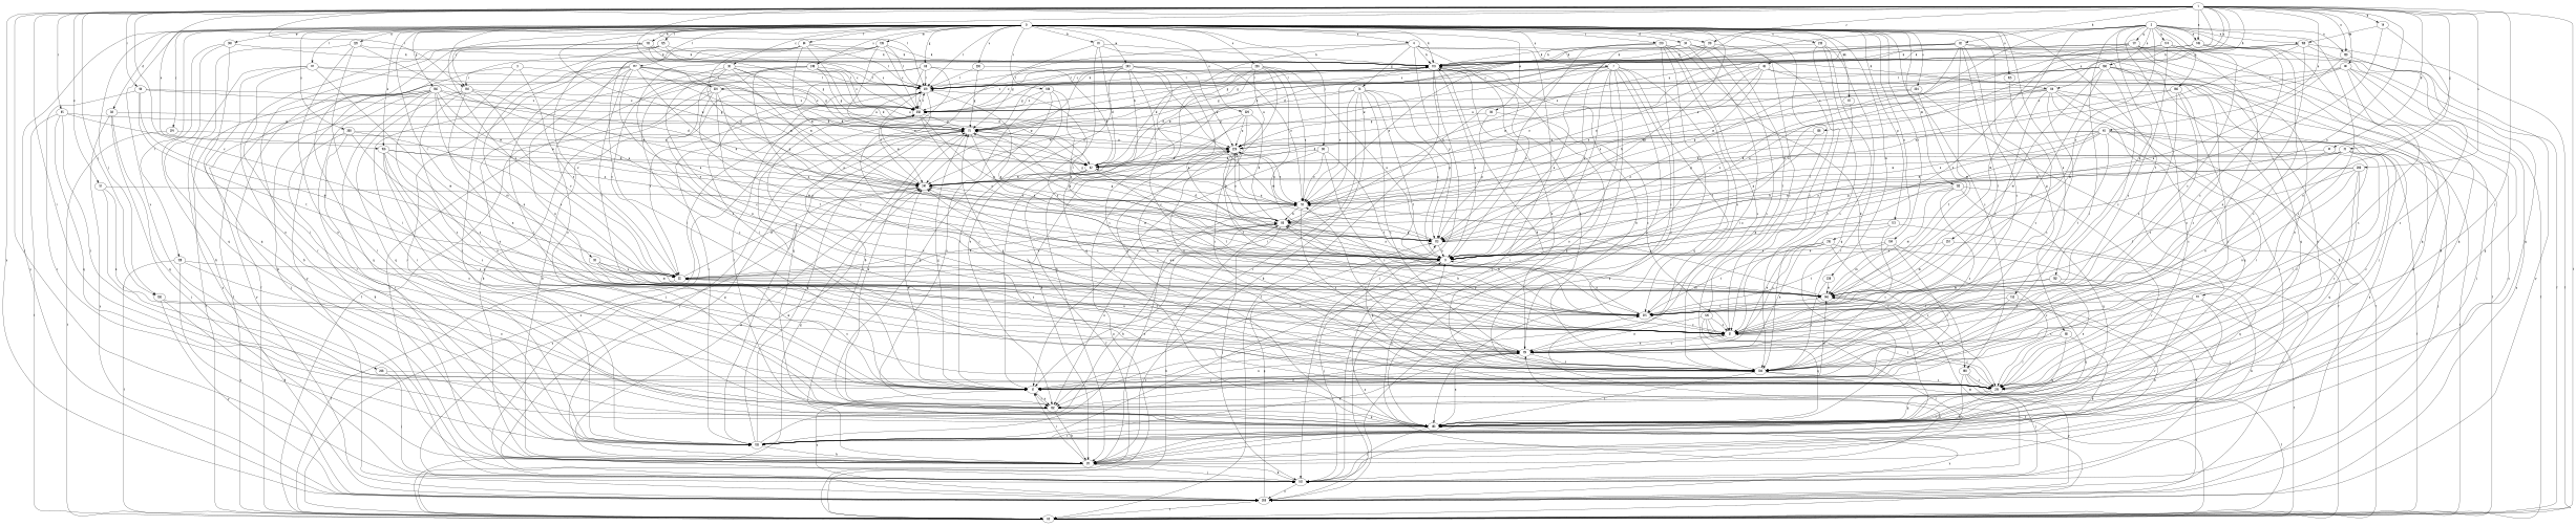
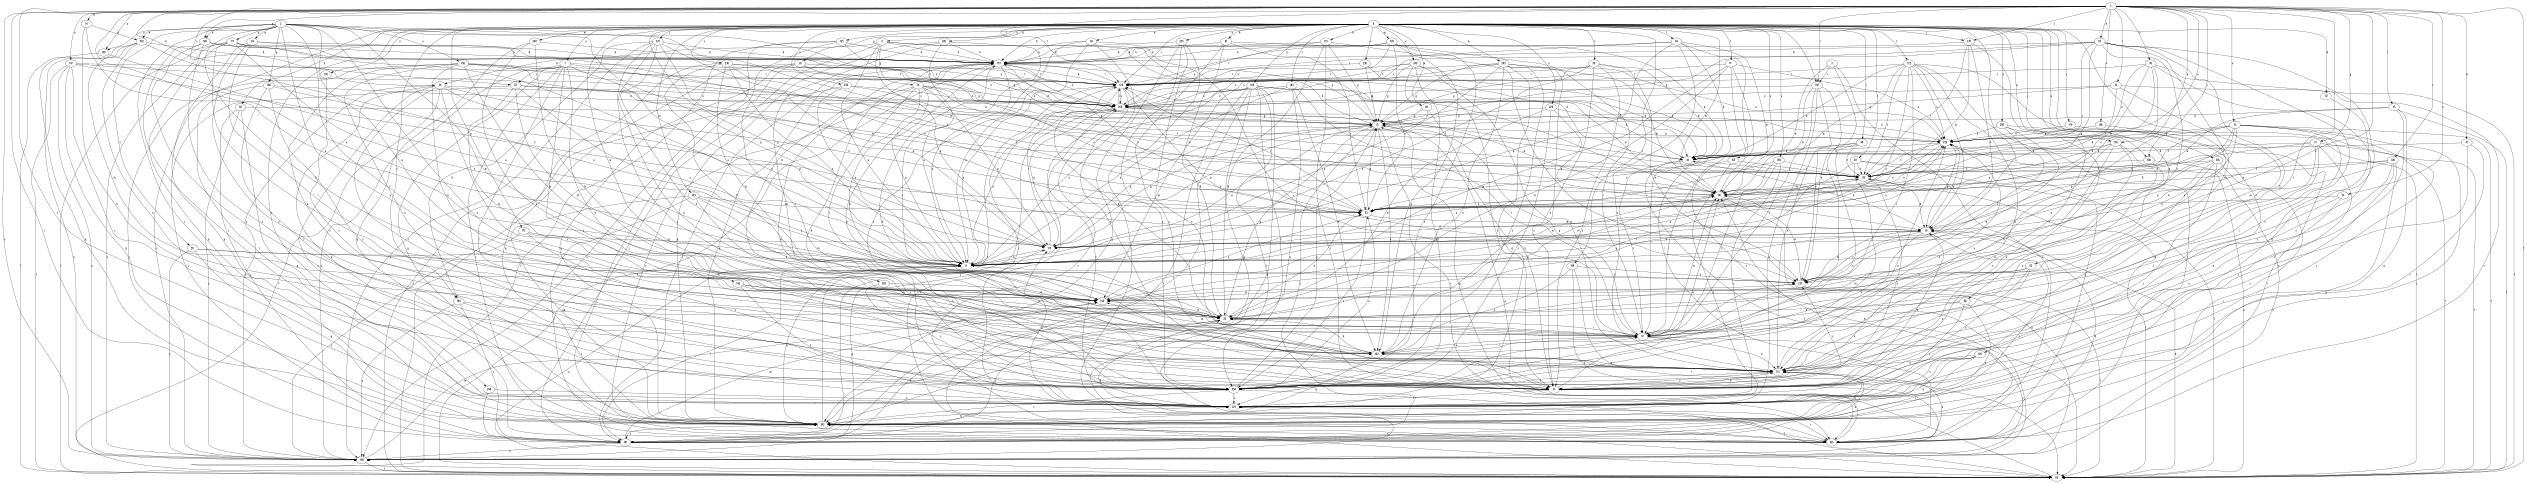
  strict digraph {
    fontname=Oswald
    node [fontname=Oswald]
    edge [fontname=Oswald]
    0
    4
    7
    30
    34
    38
    64
    68
    69
    81
    93
    98
    100
    113
    117
    119
    122
    125
    126
    127
    128
    129
    133
    139
    153
    155
    156
    166
    172
    173
    184
    192
    194
    198
    211
    216
    220
    229
    230
    234
    235
    236
    237
    238
    240
    241
    243
    247
    248
    249
    268
    269
    270
    274
    278
    9
    84
    107
    42
    74
    75
    201
    279
    31
    162
    193
    183
    215
    97
    204
    151
    20
    65
    53
    258
    140
    226
    86
    1
    14
    41
    45
    49
    51
    73
    82
    94
    95
    147
    149
    158
    159
    200
    150
    2
    160
    174
    177
    180
    182
    257
    3
    0 -> 4 [label=a]
    0 -> 7 [label=a]
    0 -> 30 [label=c]
    0 -> 34 [label=d]
    0 -> 38 [label=d]
    0 -> 64 [label=f]
    0 -> 68 [label=g]
    0 -> 69 [label=g]
    0 -> 81 [label=h]
    0 -> 93 [label=i]
    0 -> 98 [label=j]
    0 -> 100 [label=j]
    0 -> 113 [label=k]
    0 -> 117 [label=k]
    0 -> 119 [label=k]
    0 -> 122 [label=l]
    0 -> 125 [label=l]
    0 -> 126 [label=l]
    0 -> 127 [label=l]
    0 -> 128 [label=l]
    0 -> 129 [label=l]
    0 -> 133 [label=m]
    0 -> 139 [label=m]
    0 -> 153 [label=o]
    0 -> 155 [label=o]
    0 -> 156 [label=o]
    0 -> 166 [label=p]
    0 -> 172 [label=p]
    0 -> 173 [label=p]
    0 -> 184 [label=r]
    0 -> 192 [label=r]
    0 -> 194 [label=s]
    0 -> 198 [label=s]
    0 -> 211 [label=t]
    0 -> 216 [label=u]
    0 -> 220 [label=u]
    0 -> 229 [label=v]
    0 -> 230 [label=v]
    0 -> 234 [label=v]
    0 -> 235 [label=v]
    0 -> 236 [label=v]
    0 -> 237 [label=v]
    0 -> 238 [label=w]
    0 -> 240 [label=w]
    0 -> 241 [label=w]
    0 -> 243 [label=w]
    0 -> 247 [label=w]
    0 -> 248 [label=x]
    0 -> 249 [label=x]
    0 -> 268 [label=y]
    0 -> 269 [label=y]
    0 -> 270 [label=z]
    0 -> 274 [label=z]
    0 -> 278 [label=z]
    4 -> 119 [label=k]
    4 -> 173 [label=p]
    4 -> 9 [label=a]
    4 -> 84 [label=h]
    4 -> 107 [label=j]
    4 -> 42 [label=d]
    4 -> 74 [label=g]
    4 -> 75 [label=g]
    7 -> 129 [label=l]
    7 -> 269 [label=y]
    7 -> 9 [label=a]
    7 -> 201 [label=s]
    7 -> 279 [label=z]
    7 -> 31 [label=c]
    7 -> 162 [label=o]
    7 -> 193 [label=r]
    7 -> 183 [label=q]
    7 -> 215 [label=t]
    30 -> 129 [label=l]
    30 -> 237 [label=v]
    30 -> 9 [label=a]
    30 -> 42 [label=d]
    30 -> 75 [label=g]
    30 -> 31 [label=c]
    30 -> 162 [label=o]
    34 -> 119 [label=k]
    34 -> 9 [label=a]
    34 -> 31 [label=c]
    34 -> 97 [label=i]
    34 -> 204 [label=s]
    38 -> 269 [label=y]
    38 -> 107 [label=j]
    38 -> 75 [label=g]
    38 -> 183 [label=q]
    64 -> 119 [label=k]
    64 -> 129 [label=l]
    64 -> 173 [label=p]
    64 -> 247 [label=w]
    64 -> 42 [label=d]
    64 -> 193 [label=r]
    64 -> 151 [label=n]
    68 -> 279 [label=z]
    68 -> 183 [label=q]
    68 -> 151 [label=n]
    68 -> 20 [label=b]
    69 -> 129 [label=l]
    69 -> 183 [label=q]
    69 -> 97 [label=i]
    69 -> 65 [label=f]
    69 -> 53 [label=e]
    69 -> 258 [label=x]
    81 -> 119 [label=k]
    81 -> 42 [label=d]
    81 -> 31 [label=c]
    81 -> 20 [label=b]
    81 -> 53 [label=e]
    93 -> 237 [label=v]
    93 -> 31 [label=c]
    93 -> 151 [label=n]
    93 -> 140 [label=m]
    98 -> 42 [label=d]
    98 -> 215 [label=t]
    98 -> 97 [label=i]
    98 -> 204 [label=s]
    98 -> 53 [label=e]
    100 -> 269 [label=y]
    100 -> 215 [label=t]
    100 -> 20 [label=b]
    113 -> 119 [label=k]
    113 -> 237 [label=v]
    113 -> 75 [label=g]
    113 -> 193 [label=r]
    113 -> 20 [label=b]
    113 -> 258 [label=x]
    117 -> 31 [label=c]
    119 -> 129 [label=l]
    119 -> 9 [label=a]
    119 -> 107 [label=j]
    119 -> 42 [label=d]
    119 -> 183 [label=q]
    119 -> 151 [label=n]
    119 -> 65 [label=f]
    119 -> 53 [label=e]
    119 -> 258 [label=x]
    122 -> 129 [label=l]
    122 -> 247 [label=w]
    122 -> 9 [label=a]
    122 -> 42 [label=d]
    122 -> 193 [label=r]
    122 -> 215 [label=t]
    122 -> 97 [label=i]
    122 -> 151 [label=n]
    122 -> 65 [label=f]
    122 -> 226 [label=u]
    122 -> 86 [label=h]
    125 -> 119 [label=k]
    125 -> 269 [label=y]
    125 -> 193 [label=r]
    125 -> 65 [label=f]
    125 -> 258 [label=x]
    126 -> 107 [label=j]
    126 -> 279 [label=z]
    126 -> 31 [label=c]
    126 -> 183 [label=q]
    126 -> 151 [label=n]
    127 -> 129 [label=l]
    127 -> 269 [label=y]
    127 -> 97 [label=i]
    127 -> 20 [label=b]
    127 -> 140 [label=m]
    127 -> 226 [label=u]
    128 -> 237 [label=v]
    128 -> 269 [label=y]
    128 -> 162 [label=o]
    128 -> 65 [label=f]
    129 -> 119 [label=k]
    129 -> 237 [label=v]
    129 -> 9 [label=a]
    129 -> 279 [label=z]
    129 -> 193 [label=r]
    129 -> 20 [label=b]
    129 -> 258 [label=x]
    133 -> 9 [label=a]
    133 -> 193 [label=r]
    133 -> 183 [label=q]
    133 -> 204 [label=s]
    133 -> 53 [label=e]
    133 -> 140 [label=m]
    139 -> 119 [label=k]
    139 -> 129 [label=l]
    139 -> 162 [label=o]
    139 -> 97 [label=i]
    139 -> 204 [label=s]
    139 -> 53 [label=e]
    139 -> 258 [label=x]
    153 -> 183 [label=q]
    153 -> 215 [label=t]
    153 -> 97 [label=i]
    155 -> 204 [label=s]
    156 -> 42 [label=d]
    156 -> 279 [label=z]
    156 -> 162 [label=o]
    156 -> 204 [label=s]
    156 -> 151 [label=n]
    156 -> 53 [label=e]
    166 -> 247 [label=w]
    166 -> 269 [label=y]
    166 -> 9 [label=a]
    166 -> 107 [label=j]
    166 -> 42 [label=d]
    166 -> 193 [label=r]
    166 -> 183 [label=q]
    166 -> 204 [label=s]
    166 -> 65 [label=f]
    166 -> 258 [label=x]
    166 -> 140 [label=m]
    172 -> 173 [label=p]
    172 -> 269 [label=y]
    172 -> 204 [label=s]
    172 -> 151 [label=n]
    173 -> 129 [label=l]
    173 -> 9 [label=a]
    173 -> 75 [label=g]
    173 -> 226 [label=u]
    184 -> 9 [label=a]
    184 -> 162 [label=o]
    184 -> 183 [label=q]
    184 -> 97 [label=i]
    184 -> 258 [label=x]
    192 -> 237 [label=v]
    192 -> 247 [label=w]
    192 -> 183 [label=q]
    192 -> 97 [label=i]
    192 -> 151 [label=n]
    192 -> 258 [label=x]
    194 -> 9 [label=a]
    194 -> 279 [label=z]
    194 -> 215 [label=t]
    194 -> 97 [label=i]
    194 -> 140 [label=m]
    198 -> 269 [label=y]
    198 -> 107 [label=j]
    198 -> 279 [label=z]
    198 -> 20 [label=b]
    211 -> 193 [label=r]
    211 -> 215 [label=t]
    211 -> 204 [label=s]
    211 -> 20 [label=b]
    211 -> 65 [label=f]
    216 -> 9 [label=a]
    216 -> 107 [label=j]
    216 -> 279 [label=z]
    216 -> 31 [label=c]
    216 -> 215 [label=t]
    216 -> 151 [label=n]
    220 -> 119 [label=k]
    220 -> 9 [label=a]
    220 -> 162 [label=o]
    220 -> 183 [label=q]
    220 -> 97 [label=i]
    229 -> 75 [label=g]
    229 -> 204 [label=s]
    229 -> 20 [label=b]
    229 -> 226 [label=u]
    229 -> 86 [label=h]
    230 -> 129 [label=l]
    230 -> 42 [label=d]
    230 -> 75 [label=g]
    234 -> 9 [label=a]
    234 -> 215 [label=t]
    234 -> 65 [label=f]
    234 -> 258 [label=x]
    235 -> 119 [label=k]
    235 -> 31 [label=c]
    235 -> 193 [label=r]
    235 -> 183 [label=q]
    235 -> 204 [label=s]
    236 -> 129 [label=l]
    236 -> 9 [label=a]
    236 -> 183 [label=q]
    236 -> 20 [label=b]
    236 -> 53 [label=e]
    236 -> 140 [label=m]
    236 -> 226 [label=u]
    237 -> 247 [label=w]
    237 -> 65 [label=f]
    237 -> 140 [label=m]
    237 -> 86 [label=h]
    238 -> 204 [label=s]
    238 -> 140 [label=m]
    240 -> 119 [label=k]
    240 -> 162 [label=o]
    240 -> 183 [label=q]
    240 -> 20 [label=b]
    241 -> 173 [label=p]
    241 -> 75 [label=g]
    241 -> 31 [label=c]
    243 -> 129 [label=l]
    243 -> 247 [label=w]
    243 -> 9 [label=a]
    243 -> 75 [label=g]
    243 -> 31 [label=c]
    243 -> 162 [label=o]
    243 -> 183 [label=q]
    243 -> 204 [label=s]
    243 -> 258 [label=x]
    243 -> 226 [label=u]
    247 -> 129 [label=l]
    247 -> 269 [label=y]
    247 -> 53 [label=e]
    248 -> 107 [label=j]
    248 -> 279 [label=z]
    249 -> 129 [label=l]
    249 -> 42 [label=d]
    249 -> 75 [label=g]
    249 -> 279 [label=z]
    249 -> 31 [label=c]
    249 -> 151 [label=n]
    249 -> 258 [label=x]
    268 -> 237 [label=v]
    268 -> 31 [label=c]
    268 -> 193 [label=r]
    268 -> 20 [label=b]
    268 -> 226 [label=u]
    269 -> 173 [label=p]
    269 -> 65 [label=f]
    269 -> 140 [label=m]
    270 -> 119 [label=k]
    270 -> 173 [label=p]
    270 -> 198 [label=d]
    270 -> 269 [label=y]
    270 -> 162 [label=o]
    270 -> 204 [label=s]
    270 -> 151 [label=n]
    270 -> 53 [label=e]
    274 -> 65 [label=f]
    274 -> 226 [label=u]
    278 -> 119 [label=k]
    278 -> 247 [label=w]
    278 -> 215 [label=t]
    278 -> 204 [label=s]
    278 -> 86 [label=h]
    9 -> 237 [label=v]
    9 -> 247 [label=w]
    9 -> 107 [label=j]
    84 -> 173 [label=p]
    84 -> 269 [label=y]
    84 -> 31 [label=c]
    84 -> 193 [label=r]
    84 -> 183 [label=q]
    84 -> 204 [label=s]
    84 -> 65 [label=f]
    84 -> 53 [label=e]
    84 -> 258 [label=x]
    107 -> 269 [label=y]
    107 -> 151 [label=n]
    107 -> 20 [label=b]
    107 -> 140 [label=m]
-   42 -> 247 [label=w]
    42 -> 215 [label=t]
    42 -> 97 [label=i]
    42 -> 65 [label=f]
    74 -> 173 [label=p]
    74 -> 247 [label=w]
    74 -> 9 [label=a]
    74 -> 193 [label=r]
    74 -> 215 [label=t]
    74 -> 97 [label=i]
    74 -> 204 [label=s]
    74 -> 20 [label=b]
    74 -> 258 [label=x]
    75 -> 119 [label=k]
    75 -> 173 [label=p]
    75 -> 9 [label=a]
    75 -> 107 [label=j]
    75 -> 162 [label=o]
    75 -> 193 [label=r]
    75 -> 226 [label=u]
    201 -> 9 [label=a]
    201 -> 107 [label=j]
    201 -> 215 [label=t]
    201 -> 20 [label=b]
    201 -> 258 [label=x]
    201 -> 140 [label=m]
    279 -> 119 [label=k]
    279 -> 173 [label=p]
    279 -> 193 [label=r]
    279 -> 183 [label=q]
    279 -> 258 [label=x]
    31 -> 237 [label=v]
    31 -> 247 [label=w]
    31 -> 279 [label=z]
    31 -> 151 [label=n]
    31 -> 86 [label=h]
    162 -> 183 [label=q]
    162 -> 97 [label=i]
    162 -> 151 [label=n]
    162 -> 20 [label=b]
    193 -> 247 [label=w]
    193 -> 75 [label=g]
    193 -> 151 [label=n]
    193 -> 20 [label=b]
    193 -> 86 [label=h]
    183 -> 129 [label=l]
-   183 -> 269 [label=y]
+   257 -> 269 [label=y]
    183 -> 9 [label=a]
    183 -> 107 [label=j]
    183 -> 193 [label=r]
    183 -> 151 [label=n]
    215 -> 247 [label=w]
    215 -> 9 [label=a]
    215 -> 31 [label=c]
    215 -> 86 [label=h]
    97 -> 237 [label=v]
    97 -> 247 [label=w]
    97 -> 269 [label=y]
    97 -> 75 [label=g]
    97 -> 162 [label=o]
    97 -> 151 [label=n]
    97 -> 140 [label=m]
    204 -> 119 [label=k]
    204 -> 75 [label=g]
    204 -> 279 [label=z]
    204 -> 183 [label=t]
    204 -> 97 [label=i]
    204 -> 65 [label=f]
    204 -> 53 [label=e]
    204 -> 226 [label=u]
    151 -> 119 [label=k]
    151 -> 31 [label=c]
    151 -> 204 [label=s]
    151 -> 226 [label=u]
    20 -> 247 [label=w]
    20 -> 107 [label=j]
    20 -> 75 [label=g]
    20 -> 97 [label=i]
    20 -> 53 [label=e]
    65 -> 9 [label=a]
    65 -> 75 [label=g]
    65 -> 215 [label=t]
    65 -> 258 [label=x]
    65 -> 226 [label=u]
    65 -> 86 [label=h]
+   53 -> 129 [label=l]
    53 -> 75 [label=g]
    53 -> 204 [label=s]
    53 -> 226 [label=u]
    53 -> 86 [label=h]
    258 -> 129 [label=l]
    258 -> 173 [label=p]
    258 -> 247 [label=w]
    258 -> 9 [label=a]
    258 -> 107 [label=j]
    258 -> 75 [label=g]
    140 -> 215 [label=t]
    140 -> 20 [label=b]
    140 -> 53 [label=e]
    226 -> 42 [label=d]
    226 -> 215 [label=t]
    226 -> 53 [label=e]
    226 -> 86 [label=h]
    86 -> 173 [label=p]
    86 -> 237 [label=v]
    86 -> 9 [label=a]
    86 -> 107 [label=j]
    86 -> 42 [label=d]
    86 -> 162 [label=o]
    86 -> 226 [label=u]
    1 -> 100 [label=j]
    1 -> 129 [label=l]
    1 -> 156 [label=o]
    1 -> 192 [label=r]
    1 -> 237 [label=v]
    1 -> 269 [label=y]
    1 -> 278 [label=z]
    1 -> 9 [label=a]
    1 -> 84 [label=h]
    1 -> 107 [label=j]
    1 -> 201 [label=s]
    1 -> 279 [label=z]
    1 -> 97 [label=i]
    1 -> 65 [label=f]
    1 -> 226 [label=u]
    1 -> 14 [label=b]
    1 -> 41 [label=d]
    1 -> 45 [label=e]
    1 -> 49 [label=e]
    1 -> 51 [label=e]
    1 -> 73 [label=g]
    1 -> 82 [label=h]
    1 -> 94 [label=i]
    1 -> 95 [label=i]
    1 -> 147 [label=n]
    1 -> 149 [label=n]
    1 -> 158 [label=o]
    1 -> 159 [label=o]
    1 -> 200 [label=s]
    14 -> 9 [label=a]
    14 -> 151 [label=n]
    14 -> 150 [label=n]
    41 -> 42 [label=d]
    41 -> 279 [label=z]
    41 -> 31 [label=c]
    45 -> 9 [label=a]
    45 -> 107 [label=j]
    45 -> 42 [label=d]
    45 -> 279 [label=z]
    45 -> 215 [label=t]
    45 -> 97 [label=i]
    45 -> 65 [label=f]
    45 -> 53 [label=e]
    45 -> 226 [label=u]
    45 -> 86 [label=h]
    49 -> 129 [label=l]
    49 -> 247 [label=w]
    49 -> 204 [label=s]
    49 -> 65 [label=f]
    49 -> 53 [label=e]
    49 -> 226 [label=u]
    49 -> 86 [label=h]
    51 -> 97 [label=i]
    51 -> 151 [label=n]
    51 -> 53 [label=e]
    73 -> 173 [label=p]
    73 -> 247 [label=w]
    73 -> 42 [label=d]
    73 -> 279 [label=z]
    73 -> 97 [label=i]
    73 -> 151 [label=n]
    73 -> 65 [label=f]
    82 -> 119 [label=k]
    82 -> 237 [label=v]
    82 -> 75 [label=g]
    82 -> 31 [label=c]
    82 -> 183 [label=q]
    82 -> 215 [label=t]
    82 -> 20 [label=b]
    82 -> 53 [label=e]
    82 -> 258 [label=x]
    82 -> 140 [label=m]
    94 -> 75 [label=g]
    94 -> 193 [label=r]
    94 -> 215 [label=t]
    94 -> 258 [label=x]
    94 -> 140 [label=m]
    95 -> 247 [label=w]
    95 -> 75 [label=g]
    95 -> 279 [label=z]
    95 -> 183 [label=q]
    95 -> 65 [label=f]
    147 -> 129 [label=l]
    147 -> 247 [label=w]
    147 -> 269 [label=y]
    147 -> 183 [label=q]
    147 -> 204 [label=s]
    147 -> 65 [label=f]
    147 -> 53 [label=e]
    149 -> 119 [label=k]
    149 -> 279 [label=z]
    149 -> 31 [label=c]
    149 -> 204 [label=s]
    149 -> 258 [label=x]
    158 -> 173 [label=p]
    158 -> 226 [label=u]
    159 -> 9 [label=a]
    159 -> 183 [label=q]
    200 -> 247 [label=w]
    200 -> 279 [label=z]
    200 -> 183 [label=q]
    200 -> 215 [label=t]
    200 -> 151 [label=n]
    200 -> 86 [label=h]
    150 -> 119 [label=k]
    150 -> 269 [label=y]
    150 -> 9 [label=a]
    150 -> 151 [label=n]
    150 -> 65 [label=f]
    150 -> 140 [label=m]
    2 -> 173 [label=p]
    2 -> 247 [label=w]
    2 -> 42 [label=d]
    2 -> 279 [label=z]
    2 -> 31 [label=c]
    2 -> 162 [label=o]
    2 -> 97 [label=i]
    2 -> 20 [label=b]
    2 -> 140 [label=m]
    2 -> 149 [label=n]
    2 -> 159 [label=o]
    2 -> 150 [label=n]
    2 -> 160 [label=o]
    2 -> 174 [label=q]
    2 -> 177 [label=q]
    2 -> 180 [label=q]
    2 -> 182 [label=q]
    2 -> 257 [label=x]
    160 -> 129 [label=l]
    160 -> 107 [label=j]
    160 -> 75 [label=g]
    160 -> 31 [label=c]
    160 -> 162 [label=o]
    160 -> 215 [label=t]
    160 -> 20 [label=b]
    160 -> 140 [label=m]
    160 -> 226 [label=u]
    174 -> 119 [label=k]
    174 -> 31 [label=c]
    174 -> 183 [label=q]
    174 -> 97 [label=i]
    174 -> 53 [label=e]
    177 -> 119 [label=k]
    177 -> 237 [label=v]
    177 -> 269 [label=y]
    177 -> 9 [label=a]
    177 -> 75 [label=g]
    177 -> 162 [label=o]
    177 -> 183 [label=q]
    177 -> 65 [label=f]
    180 -> 279 [label=z]
    180 -> 31 [label=c]
    180 -> 204 [label=s]
    180 -> 258 [label=x]
    180 -> 86 [label=h]
    182 -> 279 [label=e]
    182 -> 31 [label=c]
    182 -> 20 [label=b]
    182 -> 140 [label=m]
    257 -> 9 [label=a]
    257 -> 183 [label=q]
    257 -> 140 [label=m]
    3 -> 192 [label=r]
    3 -> 237 [label=v]
    3 -> 247 [label=w]
    3 -> 193 [label=r]
  }
